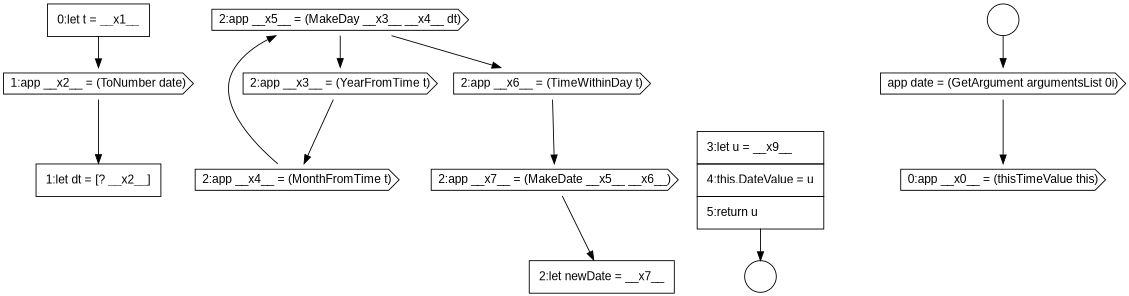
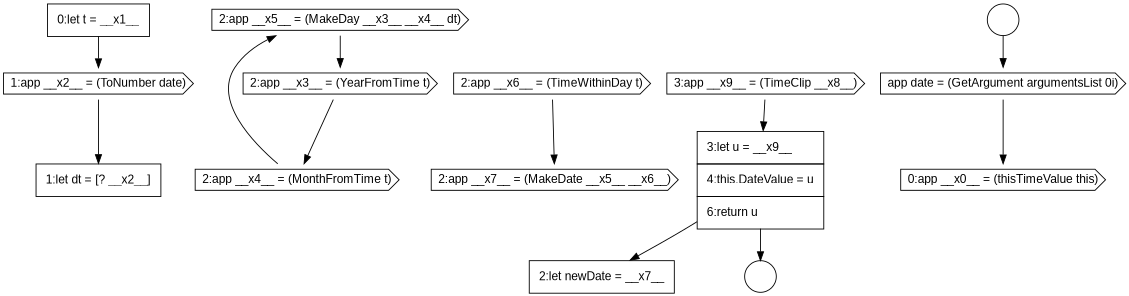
  digraph {
    fontname="Liberation Sans"
    node [color=black fillcolor=white fontname="Liberation Sans" shape=cds style=filled]
    edge [color=black fontname="Liberation Sans"]
    n1 [label=<<font color="black">     <table border="0" cellborder="1" cellspacing="0" cellpadding="10">       <tr><td align="left">0:let t = __x1__</td></tr>     </table>   </font>> margin=0 shape=none]
    n2 [label=<<font color="black">1:app __x2__ = (ToNumber date)</font>>]
    n3 [label=<<font color="black">     <table border="0" cellborder="1" cellspacing="0" cellpadding="10">       <tr><td align="left">1:let dt = [? __x2__]</td></tr>     </table>   </font>> margin=0 shape=none]
    n4 [label=" " shape=circle]
    n5 [label=<<font color="black">2:app __x4__ = (MonthFromTime t)</font>>]
    n6 [label=<<font color="black">2:app __x5__ = (MakeDay __x3__ __x4__ dt)</font>>]
    n7 [label=<<font color="black">2:app __x6__ = (TimeWithinDay t)</font>>]
    n8 [label=<<font color="black">2:app __x3__ = (YearFromTime t)</font>>]
    n9 [label=<<font color="black">2:app __x7__ = (MakeDate __x5__ __x6__)</font>>]
-   n11 [label=<<font color="black">     <table border="0" cellborder="1" cellspacing="0" cellpadding="10">       <tr><td align="left">3:let u = __x9__</td></tr>       <tr><td align="left">4:this.DateValue = u</td></tr>       <tr><td align="left">5:return u</td></tr>     </table>   </font>> margin=0 shape=none]
+   n10 [label=<<font color="black">3:app __x9__ = (TimeClip __x8__)</font>>]
+   n11 [label=<<font color="black">     <table border="0" cellborder="1" cellspacing="0" cellpadding="10">       <tr><td align="left">3:let u = __x9__</td></tr>       <tr><td align="left">4:this.DateValue = u</td></tr>       <tr><td align="left">6:return u</td></tr>     </table>   </font>> margin=0 shape=none]
    n12 [label=<<font color="black">0:app __x0__ = (thisTimeValue this)</font>>]
    n13 [label=<<font color="black">     <table border="0" cellborder="1" cellspacing="0" cellpadding="10">       <tr><td align="left">2:let newDate = __x7__</td></tr>     </table>   </font>> margin=0 shape=none]
    n14 [label=" " shape=circle]
    n15 [label=<<font color="black">app date = (GetArgument argumentsList 0i)</font>>]
    n1 -> n2
    n2 -> n3
    n5 -> n6
-   n6 -> n7
    n6 -> n8
    n7 -> n9
    n8 -> n5
-   n9 -> n13
+   n11 -> n13
+   n10 -> n11
    n11 -> n4
    n14 -> n15
    n15 -> n12
  }
